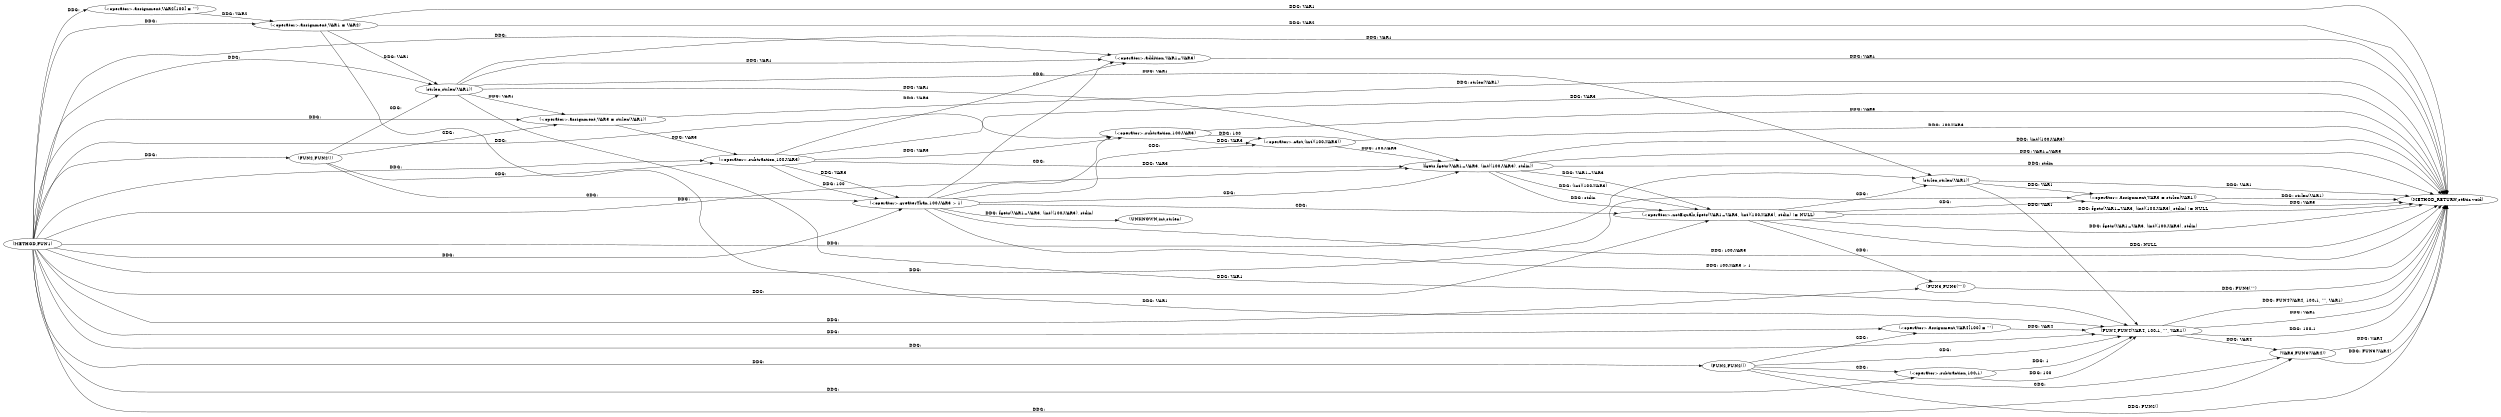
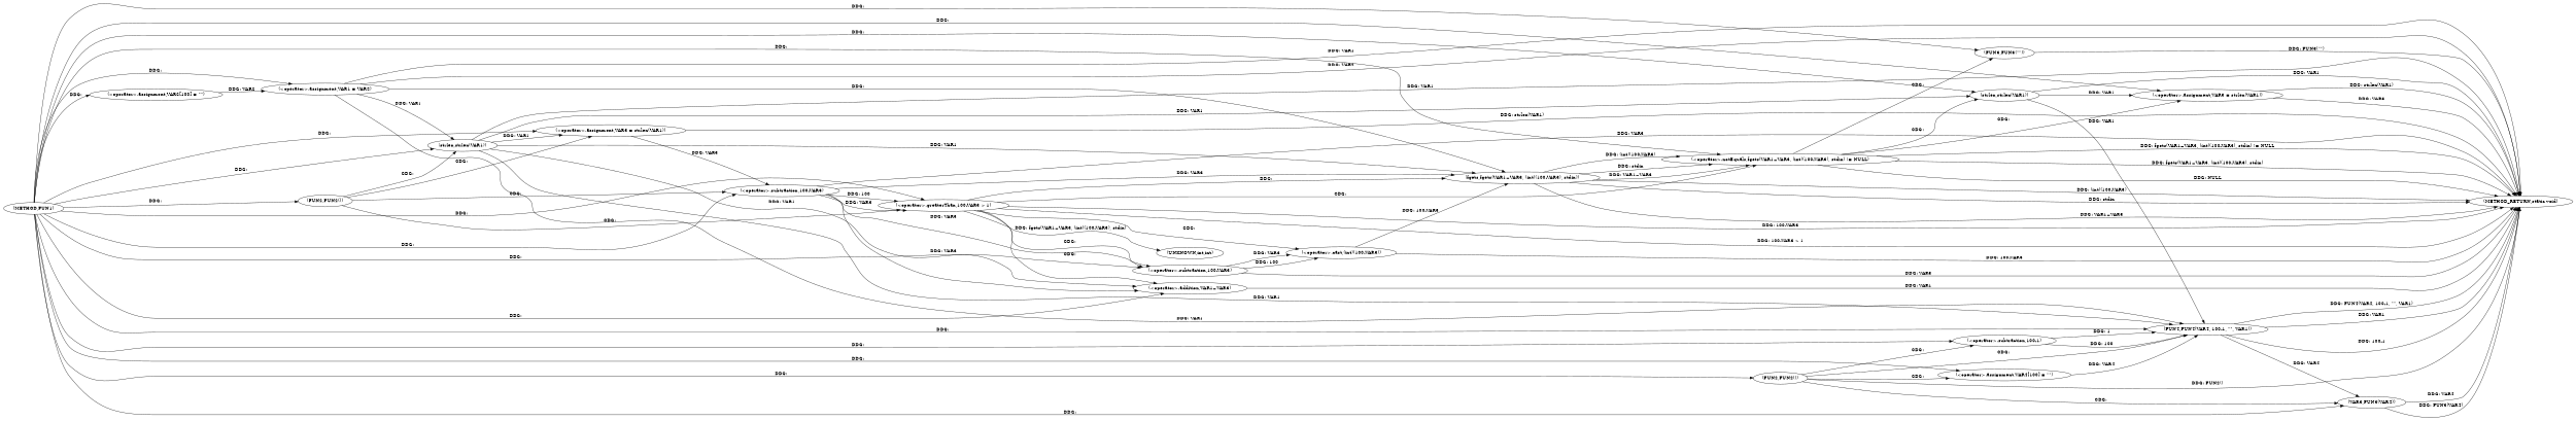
  digraph {
    rankdir=LR
    n1 [label="(METHOD,FUN1)"]
    n2 [label="(<operator>.assignment,VAR2[100] = \"\")"]
    n3 [label="(<operator>.assignment,VAR1 = VAR2)"]
    n4 [label="(FUN2,FUN2())"]
    n5 [label="(<operator>.assignment,VAR3 = strlen(VAR1))"]
    n6 [label="(strlen,strlen(VAR1))"]
    n7 [label="(<operator>.greaterThan,100-VAR3 > 1)"]
    n8 [label="(<operator>.subtraction,100-VAR3)"]
    n9 [label="(<operator>.notEquals,fgets(VAR1+VAR3, (int)(100-VAR3), stdin) != NULL)"]
    n10 [label="(fgets,fgets(VAR1+VAR3, (int)(100-VAR3), stdin))"]
    n11 [label="(<operator>.addition,VAR1+VAR3)"]
    n12 [label="(<operator>.subtraction,100-VAR3)"]
    n13 [label="(<operator>.assignment,VAR3 = strlen(VAR1))"]
    n14 [label="(strlen,strlen(VAR1))"]
    n15 [label="(FUN3,FUN3(\"\"))"]
    n16 [label="(FUN2,FUN2())"]
    n17 [label="(<operator>.assignment,VAR4[100] = \"\")"]
    n18 [label="(FUN4,FUN4(VAR4, 100-1, \"\", VAR1))"]
    n19 [label="(<operator>.subtraction,100-1)"]
    n20 [label="(VAR3,FUN3(VAR4))"]
    n21 [label="(METHOD_RETURN,static void)"]
    n22 [label="(<operator>.cast,(int)(100-VAR3))"]
-   n23 [label="(UNKNOWN,int,strlen)"]
+   n23 [label="(UNKNOWN,int,int)"]
    n1 -> n2 [label="DDG: "]
    n1 -> n3 [label="DDG: "]
    n1 -> n4 [label="DDG: "]
    n1 -> n5 [label="DDG: "]
    n1 -> n6 [label="DDG: "]
    n1 -> n7 [label="DDG: "]
    n1 -> n8 [label="DDG: "]
    n1 -> n9 [label="DDG: "]
-   n1 -> n10 [label="DDG: "]
+   n3 -> n10 [label="DDG: "]
    n1 -> n11 [label="DDG: "]
    n1 -> n12 [label="DDG: "]
    n1 -> n13 [label="DDG: "]
    n1 -> n14 [label="DDG: "]
    n1 -> n15 [label="DDG: "]
    n1 -> n16 [label="DDG: "]
    n1 -> n17 [label="DDG: "]
    n1 -> n18 [label="DDG: "]
    n1 -> n19 [label="DDG: "]
    n1 -> n20 [label="DDG: "]
    n2 -> n3 [label="DDG: VAR2"]
    n3 -> n6 [label="DDG: VAR1"]
    n3 -> n18 [label="DDG: VAR1"]
    n3 -> n21 [label="DDG: VAR1"]
    n3 -> n21 [label="DDG: VAR2"]
    n4 -> n5 [label="CDG: "]
    n4 -> n6 [label="CDG: "]
    n4 -> n7 [label="CDG: "]
    n4 -> n8 [label="CDG: "]
    n5 -> n8 [label="DDG: VAR3"]
    n5 -> n21 [label="DDG: strlen(VAR1)"]
    n6 -> n5 [label="DDG: VAR1"]
    n6 -> n10 [label="DDG: VAR1"]
    n6 -> n11 [label="DDG: VAR1"]
    n6 -> n14 [label="DDG: VAR1"]
    n6 -> n18 [label="DDG: VAR1"]
    n6 -> n21 [label="DDG: VAR1"]
    n7 -> n9 [label="CDG: "]
-   n7 -> n10 [label="CDG: "]
+   n7 -> n10 [label="DDG: "]
    n7 -> n11 [label="CDG: "]
    n7 -> n12 [label="CDG: "]
    n7 -> n21 [label="DDG: 100-VAR3 > 1"]
    n7 -> n21 [label="DDG: 100-VAR3"]
    n7 -> n22 [label="CDG: "]
    n7 -> n23 [label="DDG: fgets(VAR1+VAR3, (int)(100-VAR3), stdin)"]
    n8 -> n7 [label="DDG: 100"]
    n8 -> n7 [label="DDG: VAR3"]
    n8 -> n10 [label="DDG: VAR3"]
    n8 -> n11 [label="DDG: VAR3"]
    n8 -> n12 [label="DDG: VAR3"]
    n8 -> n21 [label="DDG: VAR3"]
    n9 -> n13 [label="CDG: "]
    n9 -> n14 [label="CDG: "]
    n9 -> n15 [label="CDG: "]
    n9 -> n21 [label="DDG: fgets(VAR1+VAR3, (int)(100-VAR3), stdin) != NULL"]
    n9 -> n21 [label="DDG: fgets(VAR1+VAR3, (int)(100-VAR3), stdin)"]
    n9 -> n21 [label="DDG: NULL"]
    n10 -> n9 [label="DDG: VAR1+VAR3"]
    n10 -> n9 [label="DDG: (int)(100-VAR3)"]
    n10 -> n9 [label="DDG: stdin"]
    n10 -> n21 [label="DDG: (int)(100-VAR3)"]
    n10 -> n21 [label="DDG: VAR1+VAR3"]
    n10 -> n21 [label="DDG: stdin"]
    n11 -> n21 [label="DDG: VAR1"]
    n12 -> n21 [label="DDG: VAR3"]
    n12 -> n22 [label="DDG: 100"]
    n12 -> n22 [label="DDG: VAR3"]
    n13 -> n21 [label="DDG: strlen(VAR1)"]
    n13 -> n21 [label="DDG: VAR3"]
    n14 -> n13 [label="DDG: VAR1"]
    n14 -> n18 [label="DDG: VAR1"]
    n14 -> n21 [label="DDG: VAR1"]
    n15 -> n21 [label="DDG: FUN3(\"\")"]
    n16 -> n17 [label="CDG: "]
    n16 -> n18 [label="CDG: "]
    n16 -> n19 [label="CDG: "]
    n16 -> n20 [label="CDG: "]
    n16 -> n21 [label="DDG: FUN2()"]
    n17 -> n18 [label="DDG: VAR4"]
    n18 -> n20 [label="DDG: VAR4"]
    n18 -> n21 [label="DDG: FUN4(VAR4, 100-1, \"\", VAR1)"]
    n18 -> n21 [label="DDG: VAR1"]
    n18 -> n21 [label="DDG: 100-1"]
    n19 -> n18 [label="DDG: 100"]
    n19 -> n18 [label="DDG: 1"]
    n20 -> n21 [label="DDG: VAR4"]
    n20 -> n21 [label="DDG: FUN3(VAR4)"]
    n22 -> n10 [label="DDG: 100-VAR3"]
    n22 -> n21 [label="DDG: 100-VAR3"]
  }
